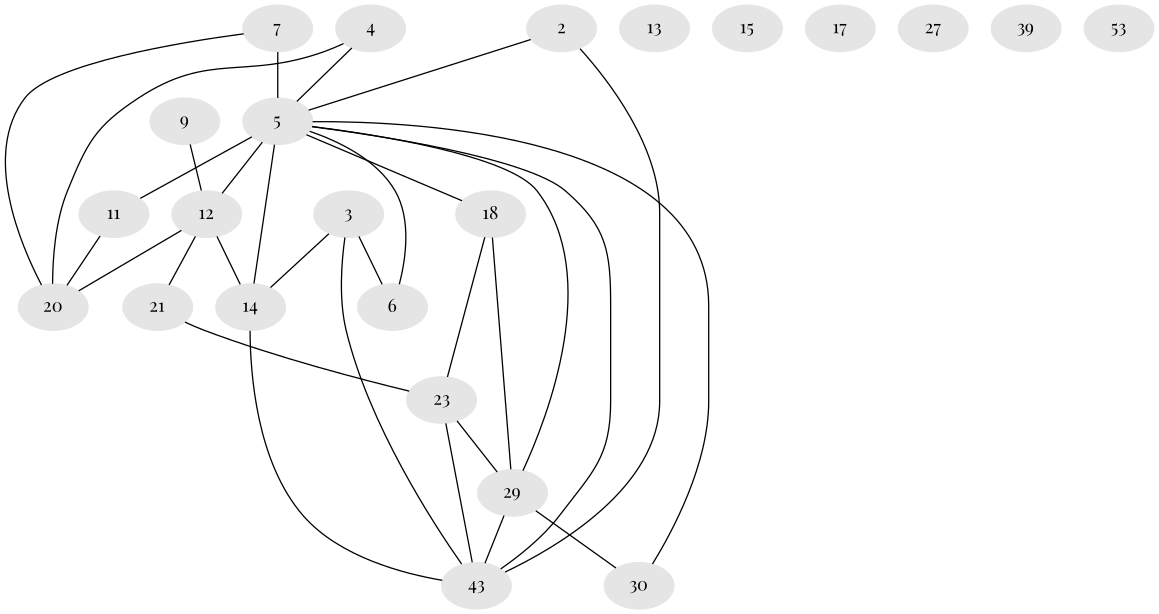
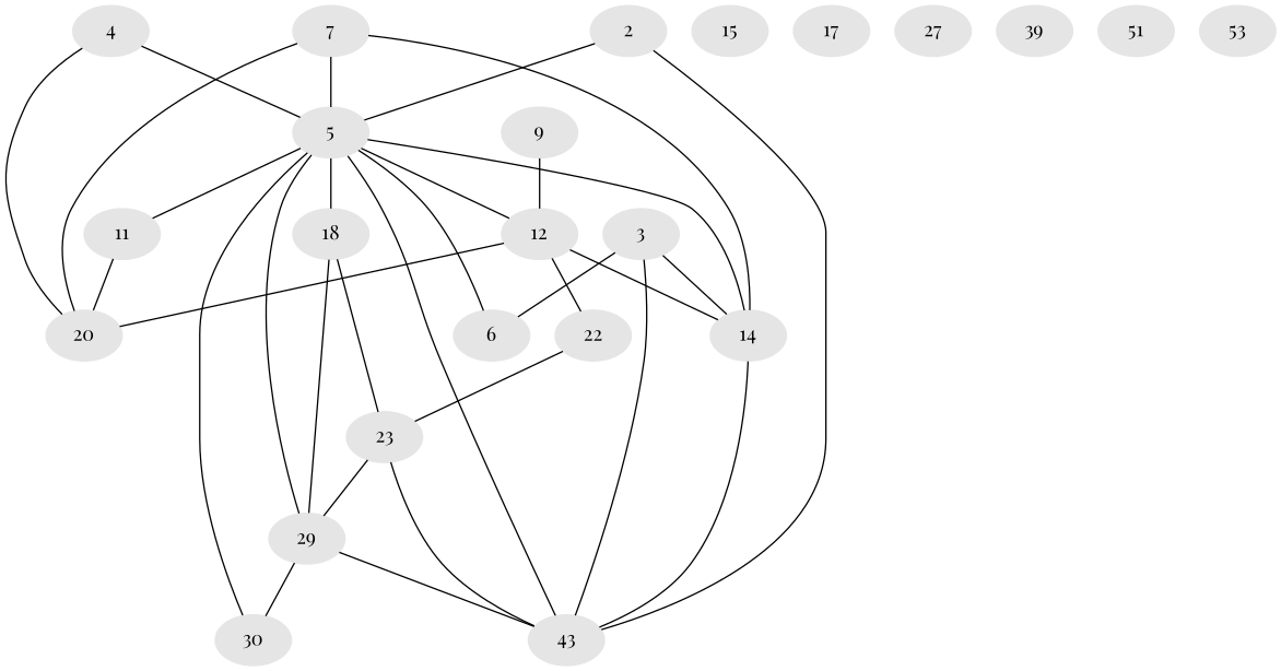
  graph {
    fontname="Playfair Display"
    node [color=gray90 fontname="Playfair Display" style=filled]
    edge [fontname="Playfair Display"]
    n1 [label=7 super="+36+16+34"]
    5 [super="+46+8+10"]
    14 [super="+45"]
    20 [super="+28"]
    43 [super="+49"]
    6 [super="+35"]
    11
    12 [super="+37+22"]
    18 [super="+48"]
    29 [super="+47"]
    30
    2 [super="+60"]
    3
    4 [super="+7"]
-   21
+   21 [label=22]
    23 [super="+31"]
    9 [super="+44"]
-   13
    15 [super="+42"]
    17 [super="+40"]
    27 [super="+61"]
    39
+   51
    53
    n1 -- 5 [weight=4]
+   n1 -- 14
    n1 -- 20
    5 -- 14
    5 -- 43
    5 -- 6
    5 -- 11 [weight=4]
    5 -- 12 [weight=2]
    5 -- 18 [weight=2]
    5 -- 29
    5 -- 30
    14 -- 43
    11 -- 20
    12 -- 14
    12 -- 20
    12 -- 21
    18 -- 29
    18 -- 23
    29 -- 43
    29 -- 30
    2 -- 5
    2 -- 43
    3 -- 14
    3 -- 43
    3 -- 6
    4 -- 5
    4 -- 20
    21 -- 23
    23 -- 43
    23 -- 29
    9 -- 12
  }
